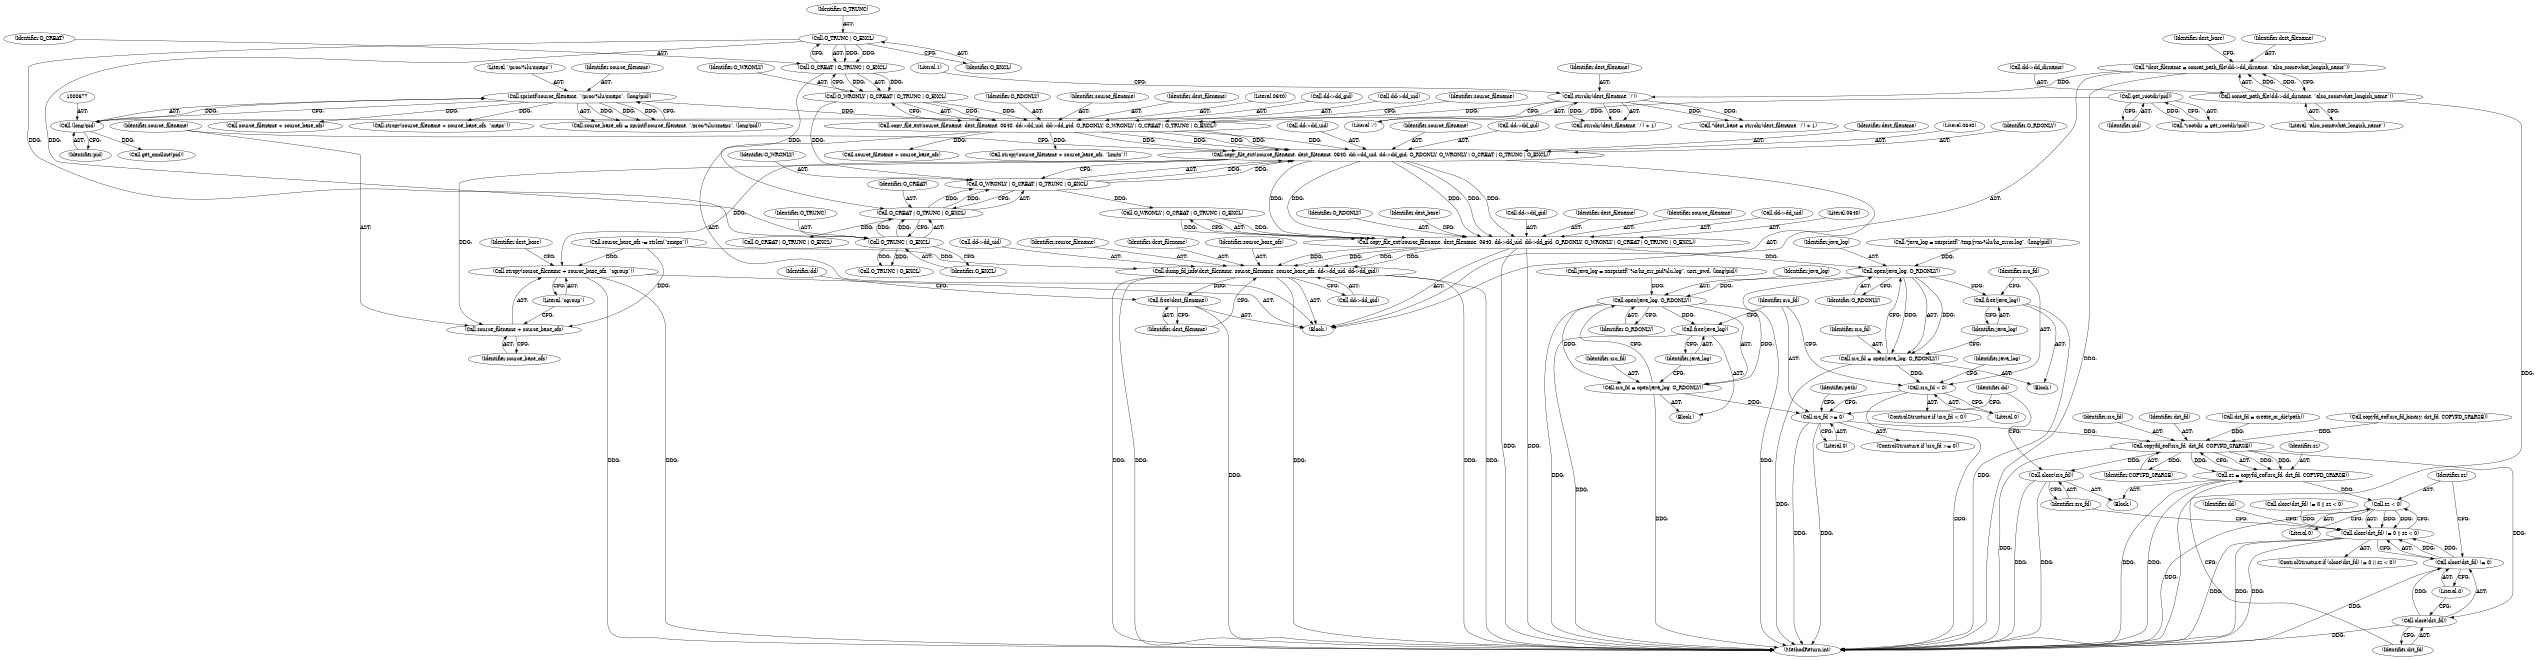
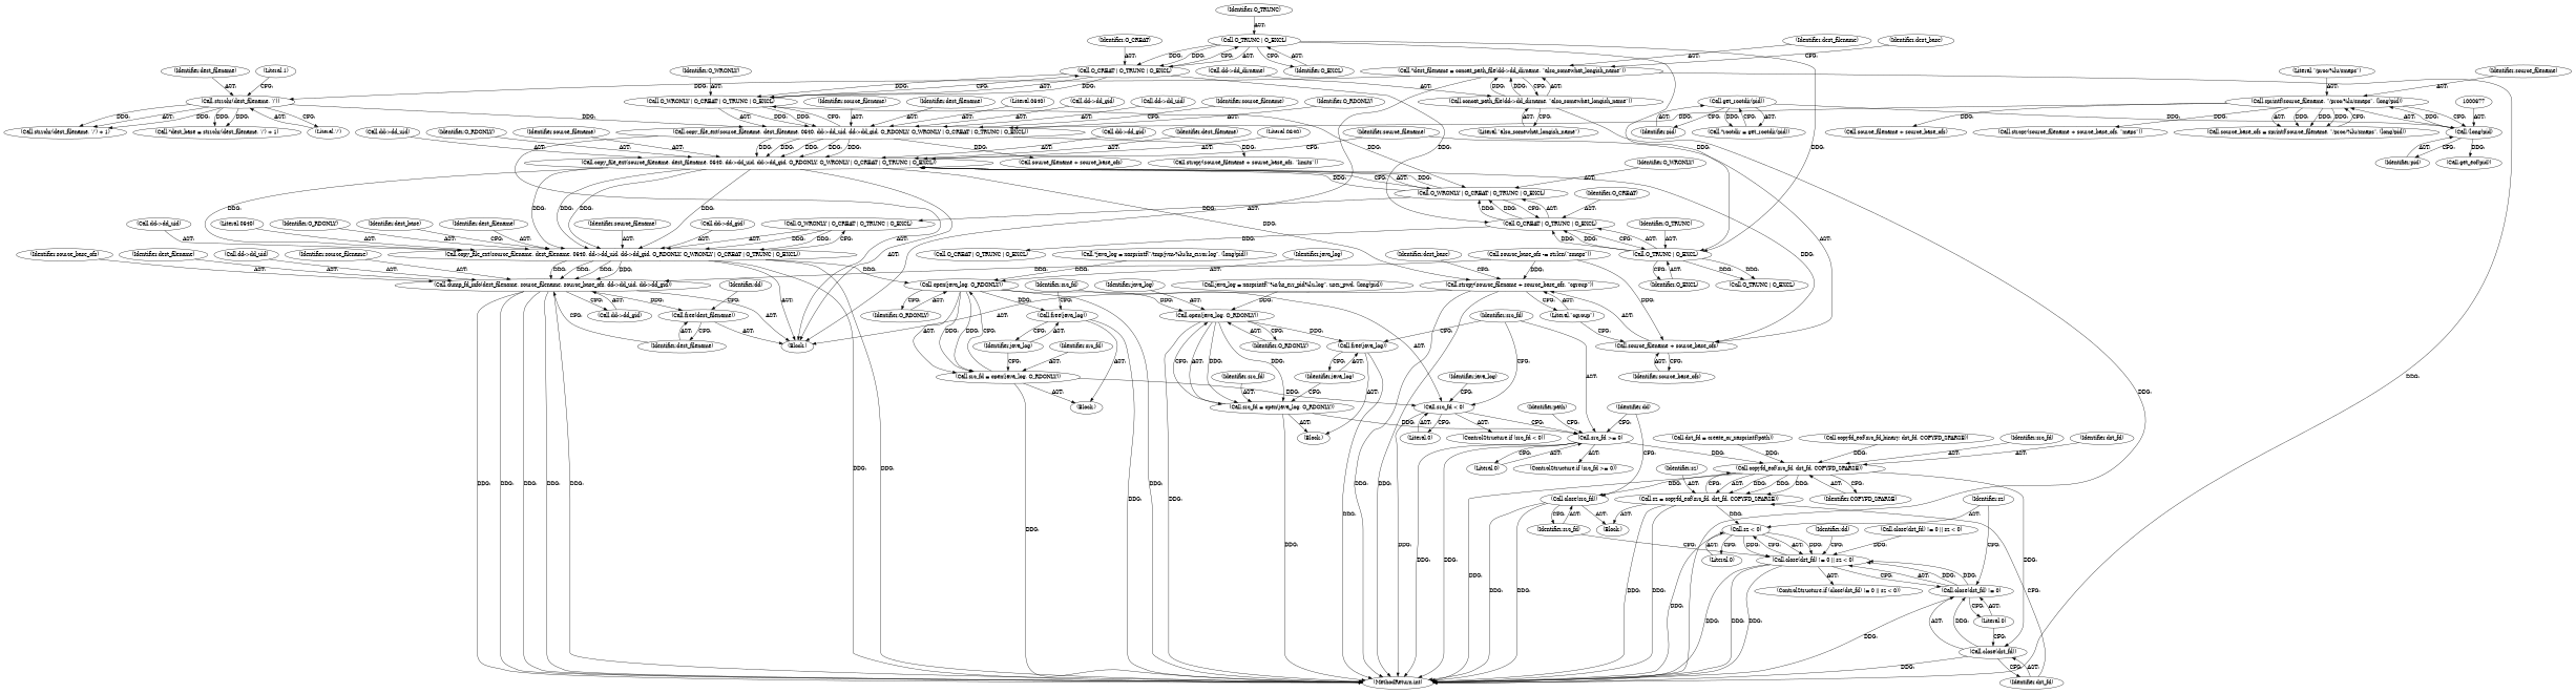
  digraph {
    n1 [label="(Call,copy_file_ext(source_filename, dest_filename, 0640, dd->dd_uid, dd->dd_gid, O_RDONLY, O_WRONLY | O_CREAT | O_TRUNC | O_EXCL))"]
    n2 [label="(Call,O_WRONLY | O_CREAT | O_TRUNC | O_EXCL)"]
    n3 [label="(Call,strcpy(source_filename + source_base_ofs, \"cgroup\"))"]
    n4 [label="(Call,source_filename + source_base_ofs)"]
    n5 [label="(Call,copy_file_ext(source_filename, dest_filename, 0640, dd->dd_uid, dd->dd_gid, O_RDONLY, O_WRONLY | O_CREAT | O_TRUNC | O_EXCL))"]
    n6 [label="(Block,)"]
    n7 [label="(Call,O_CREAT | O_TRUNC | O_EXCL)"]
    n8 [label="(Call,O_WRONLY | O_CREAT | O_TRUNC | O_EXCL)"]
    n9 [label="(MethodReturn,int)"]
    n10 [label="(Literal,\"cgroup\")"]
    n11 [label="(Identifier,source_base_ofs)"]
    n12 [label="(Call,dump_fd_info(dest_filename, source_filename, source_base_ofs, dd->dd_uid, dd->dd_gid))"]
    n13 [label="(Call,open(java_log, O_RDONLY))"]
    n14 [label="(Call,copy_file_ext(source_filename, dest_filename, 0640, dd->dd_uid, dd->dd_gid, O_RDONLY, O_WRONLY | O_CREAT | O_TRUNC | O_EXCL))"]
    n15 [label="(Call,O_WRONLY | O_CREAT | O_TRUNC | O_EXCL)"]
    n16 [label="(Call,source_filename + source_base_ofs)"]
    n17 [label="(Call,strcpy(source_filename + source_base_ofs, \"limits\"))"]
    n18 [label="(Call,O_CREAT | O_TRUNC | O_EXCL)"]
    n19 [label="(Call,sprintf(source_filename, \"/proc/%lu/smaps\", (long)pid))"]
    n20 [label="(Call,(long)pid)"]
    n21 [label="(Call,strcpy(source_filename + source_base_ofs, \"maps\"))"]
    n22 [label="(Call,source_base_ofs = sprintf(source_filename, \"/proc/%lu/smaps\", (long)pid))"]
    n23 [label="(Call,source_filename + source_base_ofs)"]
    n24 [label="(Identifier,pid)"]
-   n25 [label="(Call,get_cmdline(pid))"]
+   n25 [label="(Call,get_eof(pid))"]
    n26 [label="(Call,get_rootdir(pid))"]
    n27 [label="(Identifier,pid)"]
    n28 [label="(Call,*rootdir = get_rootdir(pid))"]
    n29 [label="(Call,strrchr(dest_filename, '/'))"]
    n30 [label="(Call,strrchr(dest_filename, '/') + 1)"]
    n31 [label="(Call,*dest_base = strrchr(dest_filename, '/') + 1)"]
    n32 [label="(Literal,'/')"]
    n33 [label="(Call,*dest_filename = concat_path_file(dd->dd_dirname, \"also_somewhat_longish_name\"))"]
    n34 [label="(Call,concat_path_file(dd->dd_dirname, \"also_somewhat_longish_name\"))"]
    n35 [label="(Literal,\"also_somewhat_longish_name\")"]
    n36 [label="(Call,O_TRUNC | O_EXCL)"]
    n37 [label="(Call,O_TRUNC | O_EXCL)"]
    n38 [label="(Identifier,O_EXCL)"]
    n39 [label="(Call,O_CREAT | O_TRUNC | O_EXCL)"]
    n40 [label="(Call,O_TRUNC | O_EXCL)"]
    n41 [label="(Identifier,O_EXCL)"]
    n42 [label="(Call,free(dest_filename))"]
    n43 [label="(Call,dd->dd_gid)"]
    n44 [label="(Call,src_fd = open(java_log, O_RDONLY))"]
    n45 [label="(Call,free(java_log))"]
    n46 [label="(Call,open(java_log, O_RDONLY))"]
    n47 [label="(Identifier,O_RDONLY)"]
    n48 [label="(Identifier,dest_filename)"]
    n49 [label="(Call,src_fd < 0)"]
    n50 [label="(Block,)"]
    n51 [label="(Identifier,java_log)"]
    n52 [label="(Call,src_fd = open(java_log, O_RDONLY))"]
    n53 [label="(Call,free(java_log))"]
    n54 [label="(Identifier,O_RDONLY)"]
    n55 [label="(Call,src_fd >= 0)"]
    n56 [label="(Literal,0)"]
    n57 [label="(ControlStructure,if (src_fd < 0))"]
    n58 [label="(Call,copyfd_eof(src_fd, dst_fd, COPYFD_SPARSE))"]
    n59 [label="(Literal,0)"]
    n60 [label="(ControlStructure,if (src_fd >= 0))"]
    n61 [label="(Call,sz = copyfd_eof(src_fd, dst_fd, COPYFD_SPARSE))"]
    n62 [label="(Call,close(dst_fd))"]
    n63 [label="(Call,close(src_fd))"]
    n64 [label="(Identifier,COPYFD_SPARSE)"]
    n65 [label="(Call,sz < 0)"]
    n66 [label="(Block,)"]
    n67 [label="(Call,close(dst_fd) != 0)"]
    n68 [label="(Identifier,dst_fd)"]
    n69 [label="(Identifier,src_fd)"]
    n70 [label="(Call,close(dst_fd) != 0 || sz < 0)"]
    n71 [label="(Literal,0)"]
    n72 [label="(ControlStructure,if (close(dst_fd) != 0 || sz < 0))"]
    n73 [label="(Literal,0)"]
    n74 [label="(Block,)"]
    n75 [label="(Identifier,java_log)"]
    n76 [label="(Call,dd->dd_gid)"]
    n77 [label="(Identifier,src_fd)"]
    n78 [label="(Identifier,java_log)"]
    n79 [label="(Identifier,src_fd)"]
    n80 [label="(Identifier,java_log)"]
    n81 [label="(Call,dd->dd_gid)"]
    n82 [label="(Identifier,dd)"]
    n83 [label="(Call,java_log = xasprintf(\"%s/hs_err_pid%lu.log\", user_pwd, (long)pid))"]
    n84 [label="(Identifier,source_filename)"]
    n85 [label="(Identifier,dest_filename)"]
    n86 [label="(Identifier,dest_base)"]
    n87 [label="(Call,dd->dd_uid)"]
    n88 [label="(Identifier,dest_filename)"]
    n89 [label="(Identifier,source_filename)"]
    n90 [label="(Call,dd->dd_uid)"]
    n91 [label="(Identifier,source_base_ofs)"]
    n92 [label="(Literal,\"/proc/%lu/smaps\")"]
    n93 [label="(Call,dd->dd_dirname)"]
    n94 [label="(Identifier,source_filename)"]
    n95 [label="(Identifier,O_WRONLY)"]
    n96 [label="(Identifier,O_RDONLY)"]
    n97 [label="(Identifier,dest_filename)"]
    n98 [label="(Identifier,dd)"]
    n99 [label="(Identifier,src_fd)"]
    n100 [label="(Identifier,dst_fd)"]
    n101 [label="(Identifier,O_RDONLY)"]
    n102 [label="(Call,source_base_ofs -= strlen(\"smaps\"))"]
    n103 [label="(Identifier,O_TRUNC)"]
    n104 [label="(Identifier,O_TRUNC)"]
    n105 [label="(Call,dd->dd_uid)"]
    n106 [label="(Call,dd->dd_uid)"]
    n107 [label="(Identifier,O_CREAT)"]
-   n108 [label="(Call,dst_fd = create_or_die(path))"]
+   n108 [label="(Call,dst_fd = create_or_xasprintf(path))"]
    n109 [label="(Identifier,java_log)"]
    n110 [label="(Identifier,O_CREAT)"]
    n111 [label="(Identifier,dd)"]
    n112 [label="(Literal,0640)"]
    n113 [label="(Literal,1)"]
    n114 [label="(Identifier,sz)"]
    n115 [label="(Identifier,sz)"]
    n116 [label="(Call,*java_log = xasprintf(\"/tmp/jvm-%lu/hs_error.log\", (long)pid))"]
    n117 [label="(Identifier,source_filename)"]
    n118 [label="(Identifier,O_RDONLY)"]
    n119 [label="(Identifier,path)"]
    n120 [label="(Identifier,dest_base)"]
    n121 [label="(Identifier,source_filename)"]
    n122 [label="(Call,close(dst_fd) != 0 || sz < 0)"]
    n123 [label="(Call,dd->dd_gid)"]
    n124 [label="(Identifier,source_filename)"]
    n125 [label="(Identifier,dest_filename)"]
    n126 [label="(Identifier,dest_filename)"]
    n127 [label="(Identifier,dest_filename)"]
    n128 [label="(Identifier,src_fd)"]
    n129 [label="(Identifier,src_fd)"]
    n130 [label="(Call,copyfd_eof(src_fd_binary, dst_fd, COPYFD_SPARSE))"]
    n131 [label="(Identifier,O_WRONLY)"]
    n132 [label="(Literal,0640)"]
    n133 [label="(Literal,0640)"]
    n134 [label="(Identifier,dest_base)"]
    n135 [label="(Identifier,source_filename)"]
    1000677
    n1 -> n2 [label="CFG: "]
    n1 -> n3 [label="DDG: "]
    n1 -> n4 [label="DDG: "]
    n1 -> n5 [label="DDG: "]
    n1 -> n5 [label="DDG: "]
    n1 -> n5 [label="DDG: "]
    n1 -> n5 [label="DDG: "]
    n1 -> n5 [label="DDG: "]
    n1 -> n6 [label="AST: "]
    n2 -> n1 [label="AST: "]
    n2 -> n1 [label="DDG: "]
    n2 -> n1 [label="DDG: "]
    n2 -> n7 [label="CFG: "]
    n2 -> n8 [label="DDG: "]
    n3 -> n6 [label="AST: "]
    n3 -> n9 [label="DDG: "]
    n3 -> n9 [label="DDG: "]
    n3 -> n10 [label="CFG: "]
    n4 -> n3 [label="AST: "]
    n4 -> n11 [label="CFG: "]
    n5 -> n6 [label="AST: "]
    n5 -> n8 [label="CFG: "]
    n5 -> n9 [label="DDG: "]
    n5 -> n9 [label="DDG: "]
    n5 -> n12 [label="DDG: "]
    n5 -> n12 [label="DDG: "]
    n5 -> n12 [label="DDG: "]
    n5 -> n12 [label="DDG: "]
    n5 -> n13 [label="DDG: "]
    n7 -> n2 [label="AST: "]
    n7 -> n2 [label="DDG: "]
    n7 -> n2 [label="DDG: "]
    n7 -> n37 [label="CFG: "]
    n7 -> n39 [label="DDG: "]
    n8 -> n5 [label="AST: "]
    n8 -> n5 [label="DDG: "]
    n8 -> n5 [label="DDG: "]
    n10 -> n3 [label="AST: "]
    n10 -> n4 [label="CFG: "]
    n11 -> n4 [label="AST: "]
    n12 -> n6 [label="AST: "]
    n12 -> n9 [label="DDG: "]
    n12 -> n9 [label="DDG: "]
    n12 -> n9 [label="DDG: "]
    n12 -> n9 [label="DDG: "]
    n12 -> n9 [label="DDG: "]
    n12 -> n42 [label="DDG: "]
    n12 -> n43 [label="CFG: "]
    n13 -> n9 [label="DDG: "]
    n13 -> n44 [label="AST: "]
    n13 -> n44 [label="DDG: "]
    n13 -> n44 [label="DDG: "]
    n13 -> n45 [label="DDG: "]
    n13 -> n46 [label="DDG: "]
    n13 -> n47 [label="CFG: "]
    n14 -> n1 [label="DDG: "]
    n14 -> n1 [label="DDG: "]
    n14 -> n1 [label="DDG: "]
    n14 -> n1 [label="DDG: "]
    n14 -> n1 [label="DDG: "]
    n14 -> n6 [label="AST: "]
    n14 -> n15 [label="CFG: "]
    n14 -> n16 [label="DDG: "]
    n14 -> n17 [label="DDG: "]
    n15 -> n2 [label="DDG: "]
    n15 -> n14 [label="AST: "]
    n15 -> n14 [label="DDG: "]
    n15 -> n14 [label="DDG: "]
    n15 -> n18 [label="CFG: "]
    n18 -> n7 [label="DDG: "]
    n18 -> n15 [label="AST: "]
    n18 -> n15 [label="DDG: "]
    n18 -> n15 [label="DDG: "]
    n18 -> n36 [label="CFG: "]
    n19 -> n14 [label="DDG: "]
    n19 -> n20 [label="CFG: "]
    n19 -> n21 [label="DDG: "]
    n19 -> n22 [label="AST: "]
    n19 -> n22 [label="DDG: "]
    n19 -> n22 [label="DDG: "]
    n19 -> n22 [label="DDG: "]
    n19 -> n23 [label="DDG: "]
    n20 -> n19 [label="AST: "]
    n20 -> n19 [label="DDG: "]
    n20 -> n24 [label="CFG: "]
    n20 -> n25 [label="DDG: "]
    n22 -> n19 [label="CFG: "]
    n24 -> n20 [label="AST: "]
    n26 -> n20 [label="DDG: "]
    n26 -> n27 [label="CFG: "]
    n26 -> n28 [label="AST: "]
    n26 -> n28 [label="DDG: "]
    n27 -> n26 [label="AST: "]
    n28 -> n26 [label="CFG: "]
    n29 -> n14 [label="DDG: "]
    n29 -> n30 [label="AST: "]
    n29 -> n30 [label="DDG: "]
    n29 -> n30 [label="DDG: "]
    n29 -> n31 [label="DDG: "]
    n29 -> n31 [label="DDG: "]
    n29 -> n32 [label="CFG: "]
    n32 -> n29 [label="AST: "]
    n33 -> n6 [label="AST: "]
    n33 -> n9 [label="DDG: "]
    n33 -> n29 [label="DDG: "]
    n33 -> n34 [label="CFG: "]
    n34 -> n9 [label="DDG: "]
    n34 -> n33 [label="AST: "]
    n34 -> n33 [label="DDG: "]
    n34 -> n33 [label="DDG: "]
    n34 -> n35 [label="CFG: "]
    n35 -> n34 [label="AST: "]
    n36 -> n18 [label="AST: "]
    n36 -> n18 [label="DDG: "]
    n36 -> n18 [label="DDG: "]
    n36 -> n37 [label="DDG: "]
    n36 -> n37 [label="DDG: "]
    n36 -> n38 [label="CFG: "]
    n37 -> n7 [label="AST: "]
    n37 -> n7 [label="DDG: "]
    n37 -> n7 [label="DDG: "]
    n37 -> n40 [label="DDG: "]
    n37 -> n40 [label="DDG: "]
    n37 -> n41 [label="CFG: "]
    n38 -> n36 [label="AST: "]
    n41 -> n37 [label="AST: "]
    n42 -> n6 [label="AST: "]
-   n42 -> n9 [label="DDG: "]
    n42 -> n48 [label="CFG: "]
    n43 -> n12 [label="AST: "]
    n44 -> n9 [label="DDG: "]
    n44 -> n13 [label="CFG: "]
    n44 -> n49 [label="DDG: "]
    n44 -> n50 [label="AST: "]
    n45 -> n9 [label="DDG: "]
    n45 -> n50 [label="AST: "]
    n45 -> n51 [label="CFG: "]
    n46 -> n9 [label="DDG: "]
    n46 -> n52 [label="AST: "]
    n46 -> n52 [label="DDG: "]
    n46 -> n52 [label="DDG: "]
    n46 -> n53 [label="DDG: "]
    n46 -> n54 [label="CFG: "]
    n47 -> n13 [label="AST: "]
    n48 -> n12 [label="CFG: "]
    n48 -> n42 [label="AST: "]
    n49 -> n9 [label="DDG: "]
    n49 -> n55 [label="CFG: "]
    n49 -> n56 [label="CFG: "]
    n49 -> n57 [label="AST: "]
    n51 -> n44 [label="CFG: "]
    n51 -> n45 [label="AST: "]
    n52 -> n9 [label="DDG: "]
    n52 -> n46 [label="CFG: "]
    n52 -> n55 [label="DDG: "]
    n52 -> n74 [label="AST: "]
    n53 -> n9 [label="DDG: "]
    n53 -> n74 [label="AST: "]
    n53 -> n75 [label="CFG: "]
    n54 -> n46 [label="AST: "]
    n55 -> n9 [label="DDG: "]
    n55 -> n9 [label="DDG: "]
    n55 -> n58 [label="DDG: "]
    n55 -> n59 [label="CFG: "]
    n55 -> n60 [label="AST: "]
    n56 -> n49 [label="AST: "]
    n58 -> n9 [label="DDG: "]
    n58 -> n61 [label="AST: "]
    n58 -> n61 [label="DDG: "]
    n58 -> n61 [label="DDG: "]
    n58 -> n61 [label="DDG: "]
    n58 -> n62 [label="DDG: "]
    n58 -> n63 [label="DDG: "]
-   n58 -> n64 [label="DDG: "]
+   n58 -> n64 [label="CFG: "]
    n59 -> n55 [label="AST: "]
    n61 -> n9 [label="DDG: "]
    n61 -> n9 [label="DDG: "]
    n61 -> n58 [label="CFG: "]
    n61 -> n65 [label="DDG: "]
    n61 -> n66 [label="AST: "]
    n62 -> n9 [label="DDG: "]
    n62 -> n67 [label="AST: "]
    n62 -> n67 [label="DDG: "]
    n62 -> n68 [label="CFG: "]
    n63 -> n9 [label="DDG: "]
    n63 -> n9 [label="DDG: "]
    n63 -> n66 [label="AST: "]
    n63 -> n69 [label="CFG: "]
    n64 -> n58 [label="AST: "]
    n65 -> n9 [label="DDG: "]
    n65 -> n70 [label="AST: "]
    n65 -> n70 [label="DDG: "]
    n65 -> n70 [label="DDG: "]
    n65 -> n71 [label="CFG: "]
    n67 -> n9 [label="DDG: "]
    n67 -> n70 [label="AST: "]
    n67 -> n70 [label="DDG: "]
    n67 -> n70 [label="DDG: "]
    n67 -> n73 [label="CFG: "]
    n68 -> n61 [label="CFG: "]
    n68 -> n62 [label="AST: "]
    n69 -> n63 [label="AST: "]
    n69 -> n70 [label="CFG: "]
    n70 -> n9 [label="DDG: "]
    n70 -> n9 [label="DDG: "]
    n70 -> n9 [label="DDG: "]
    n70 -> n65 [label="CFG: "]
    n70 -> n67 [label="CFG: "]
    n70 -> n72 [label="AST: "]
    n71 -> n65 [label="AST: "]
    n73 -> n62 [label="CFG: "]
    n73 -> n67 [label="AST: "]
    n75 -> n52 [label="CFG: "]
    n75 -> n53 [label="AST: "]
    n76 -> n14 [label="AST: "]
    n77 -> n58 [label="AST: "]
    n78 -> n13 [label="AST: "]
    n79 -> n49 [label="CFG: "]
    n79 -> n53 [label="CFG: "]
    n79 -> n55 [label="AST: "]
    n80 -> n46 [label="AST: "]
    n81 -> n5 [label="AST: "]
    n82 -> n42 [label="CFG: "]
    n83 -> n46 [label="DDG: "]
    n84 -> n19 [label="AST: "]
    n85 -> n5 [label="AST: "]
    n86 -> n3 [label="CFG: "]
    n87 -> n14 [label="AST: "]
    n88 -> n12 [label="AST: "]
    n89 -> n14 [label="CFG: "]
    n90 -> n1 [label="AST: "]
    n91 -> n12 [label="AST: "]
    n92 -> n19 [label="AST: "]
    n93 -> n34 [label="AST: "]
    n94 -> n5 [label="AST: "]
    n95 -> n15 [label="AST: "]
    n96 -> n14 [label="AST: "]
    n97 -> n29 [label="AST: "]
    n98 -> n70 [label="CFG: "]
    n99 -> n44 [label="AST: "]
    n100 -> n58 [label="AST: "]
    n101 -> n1 [label="AST: "]
    n102 -> n3 [label="DDG: "]
    n102 -> n4 [label="DDG: "]
    n102 -> n12 [label="DDG: "]
    n103 -> n37 [label="AST: "]
    n104 -> n36 [label="AST: "]
    n105 -> n12 [label="AST: "]
    n106 -> n5 [label="AST: "]
    n107 -> n7 [label="AST: "]
    n108 -> n58 [label="DDG: "]
    n109 -> n49 [label="CFG: "]
    n110 -> n18 [label="AST: "]
    n111 -> n55 [label="CFG: "]
    n111 -> n63 [label="CFG: "]
    n112 -> n5 [label="AST: "]
    n113 -> n29 [label="CFG: "]
    n114 -> n61 [label="AST: "]
    n115 -> n65 [label="AST: "]
    n115 -> n67 [label="CFG: "]
    n116 -> n13 [label="DDG: "]
    n117 -> n1 [label="AST: "]
    n118 -> n5 [label="AST: "]
    n119 -> n55 [label="CFG: "]
    n120 -> n5 [label="CFG: "]
    n121 -> n14 [label="AST: "]
    n122 -> n70 [label="DDG: "]
    n123 -> n1 [label="AST: "]
    n124 -> n12 [label="AST: "]
    n125 -> n33 [label="AST: "]
    n126 -> n1 [label="AST: "]
    n127 -> n14 [label="AST: "]
    n128 -> n52 [label="AST: "]
    n129 -> n45 [label="CFG: "]
    n129 -> n49 [label="AST: "]
    n130 -> n58 [label="DDG: "]
    n131 -> n2 [label="AST: "]
    n132 -> n14 [label="AST: "]
    n133 -> n1 [label="AST: "]
    n134 -> n33 [label="CFG: "]
    n135 -> n1 [label="CFG: "]
    n135 -> n4 [label="AST: "]
    1000677 -> n20 [label="AST: "]
  }
